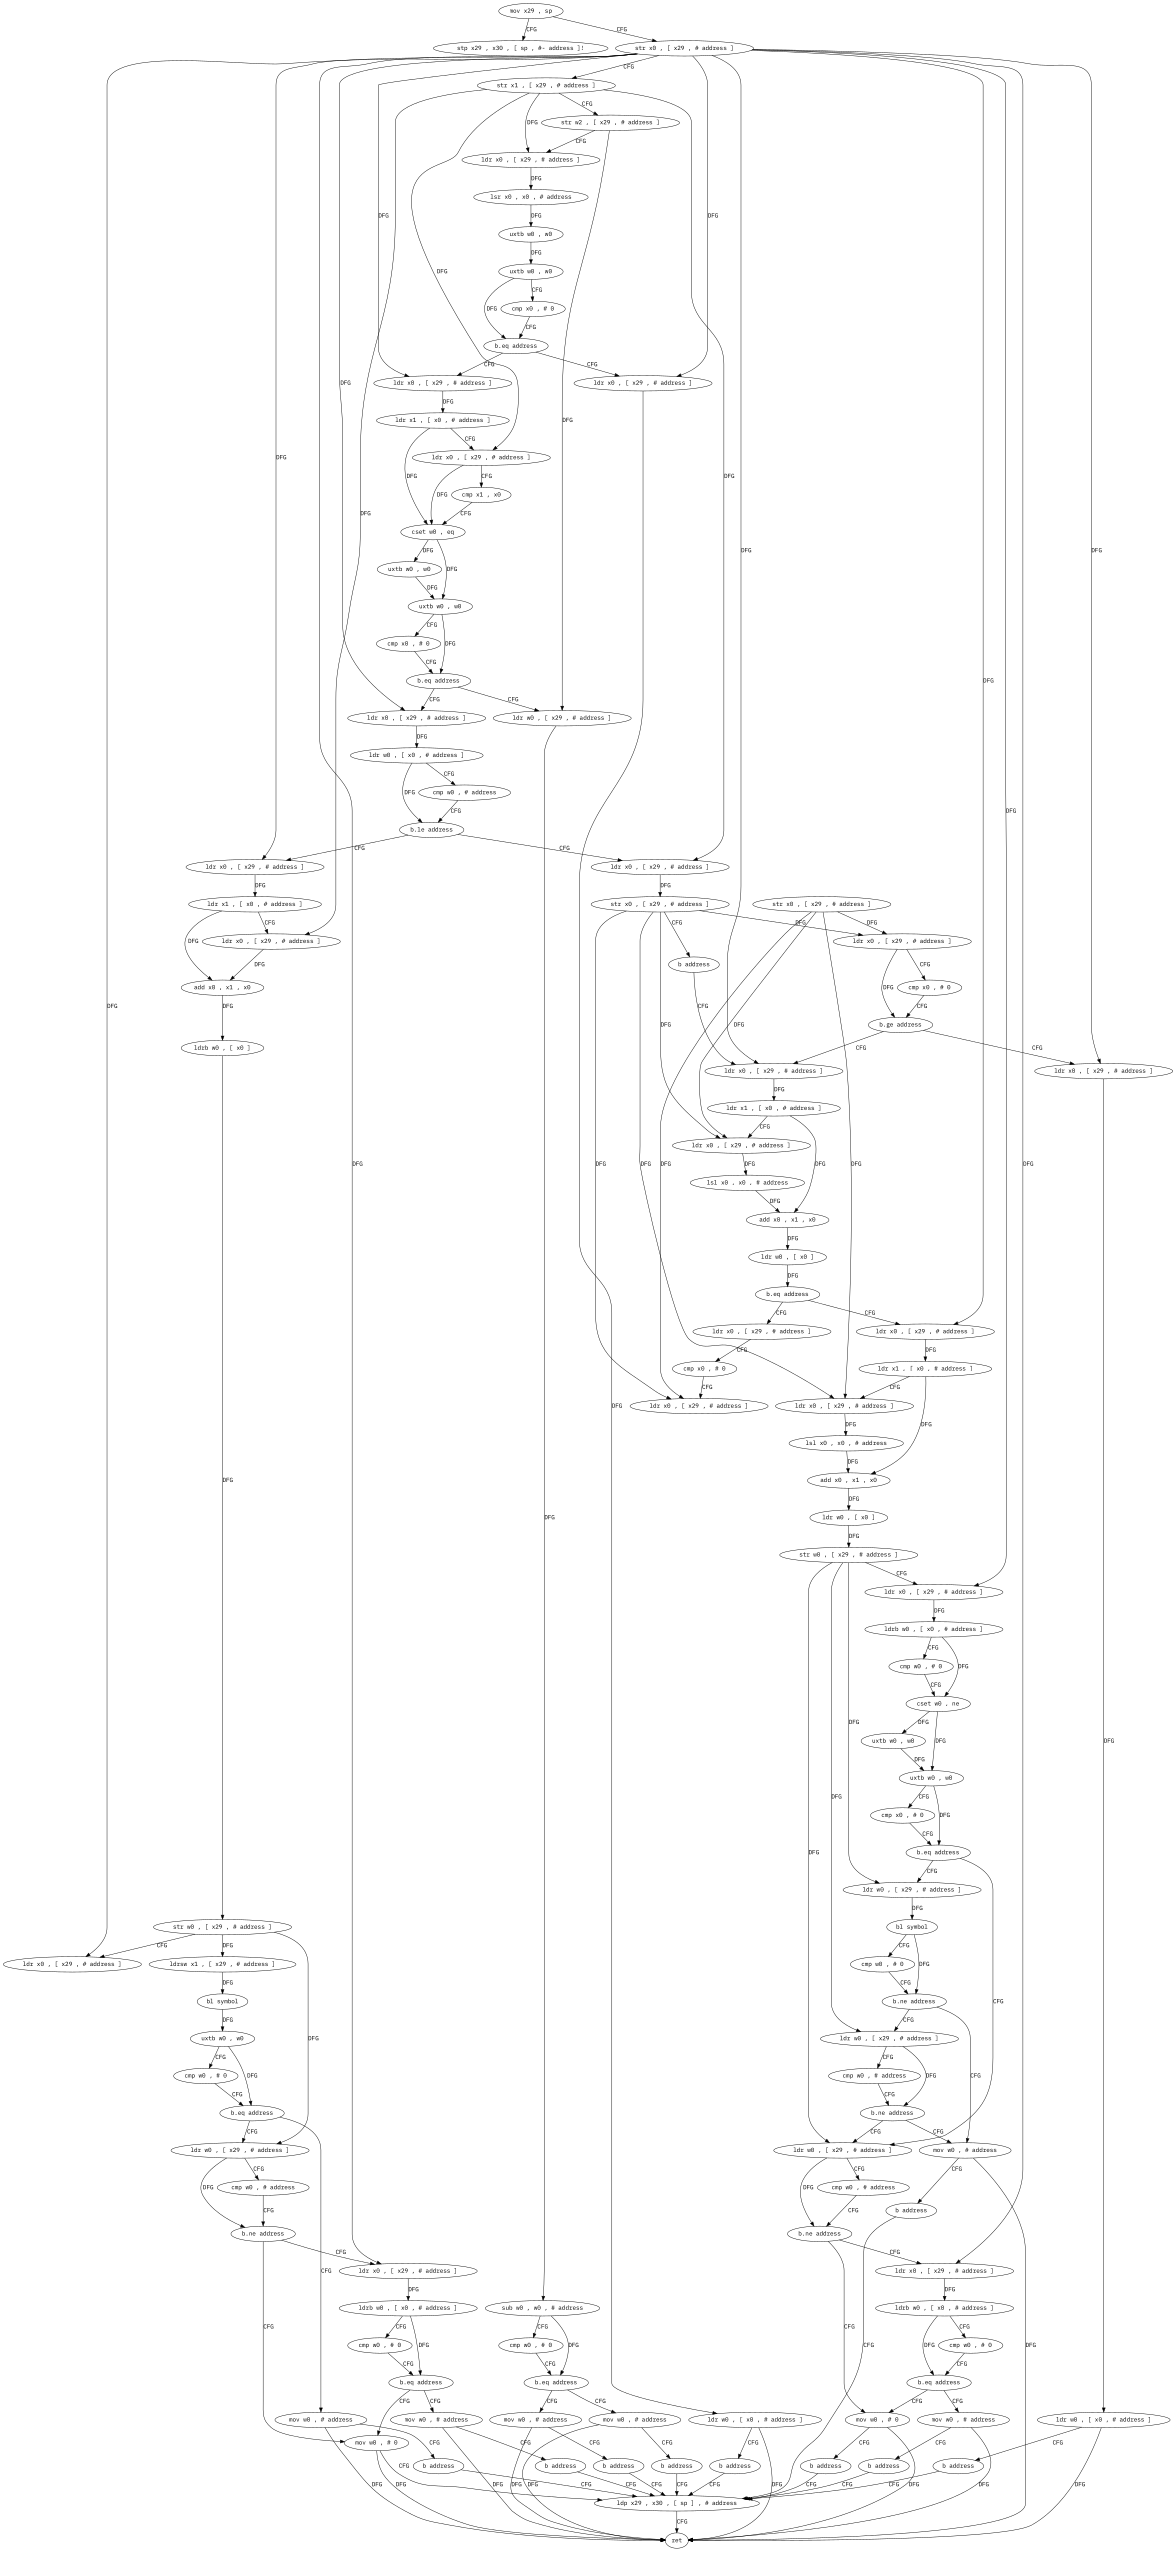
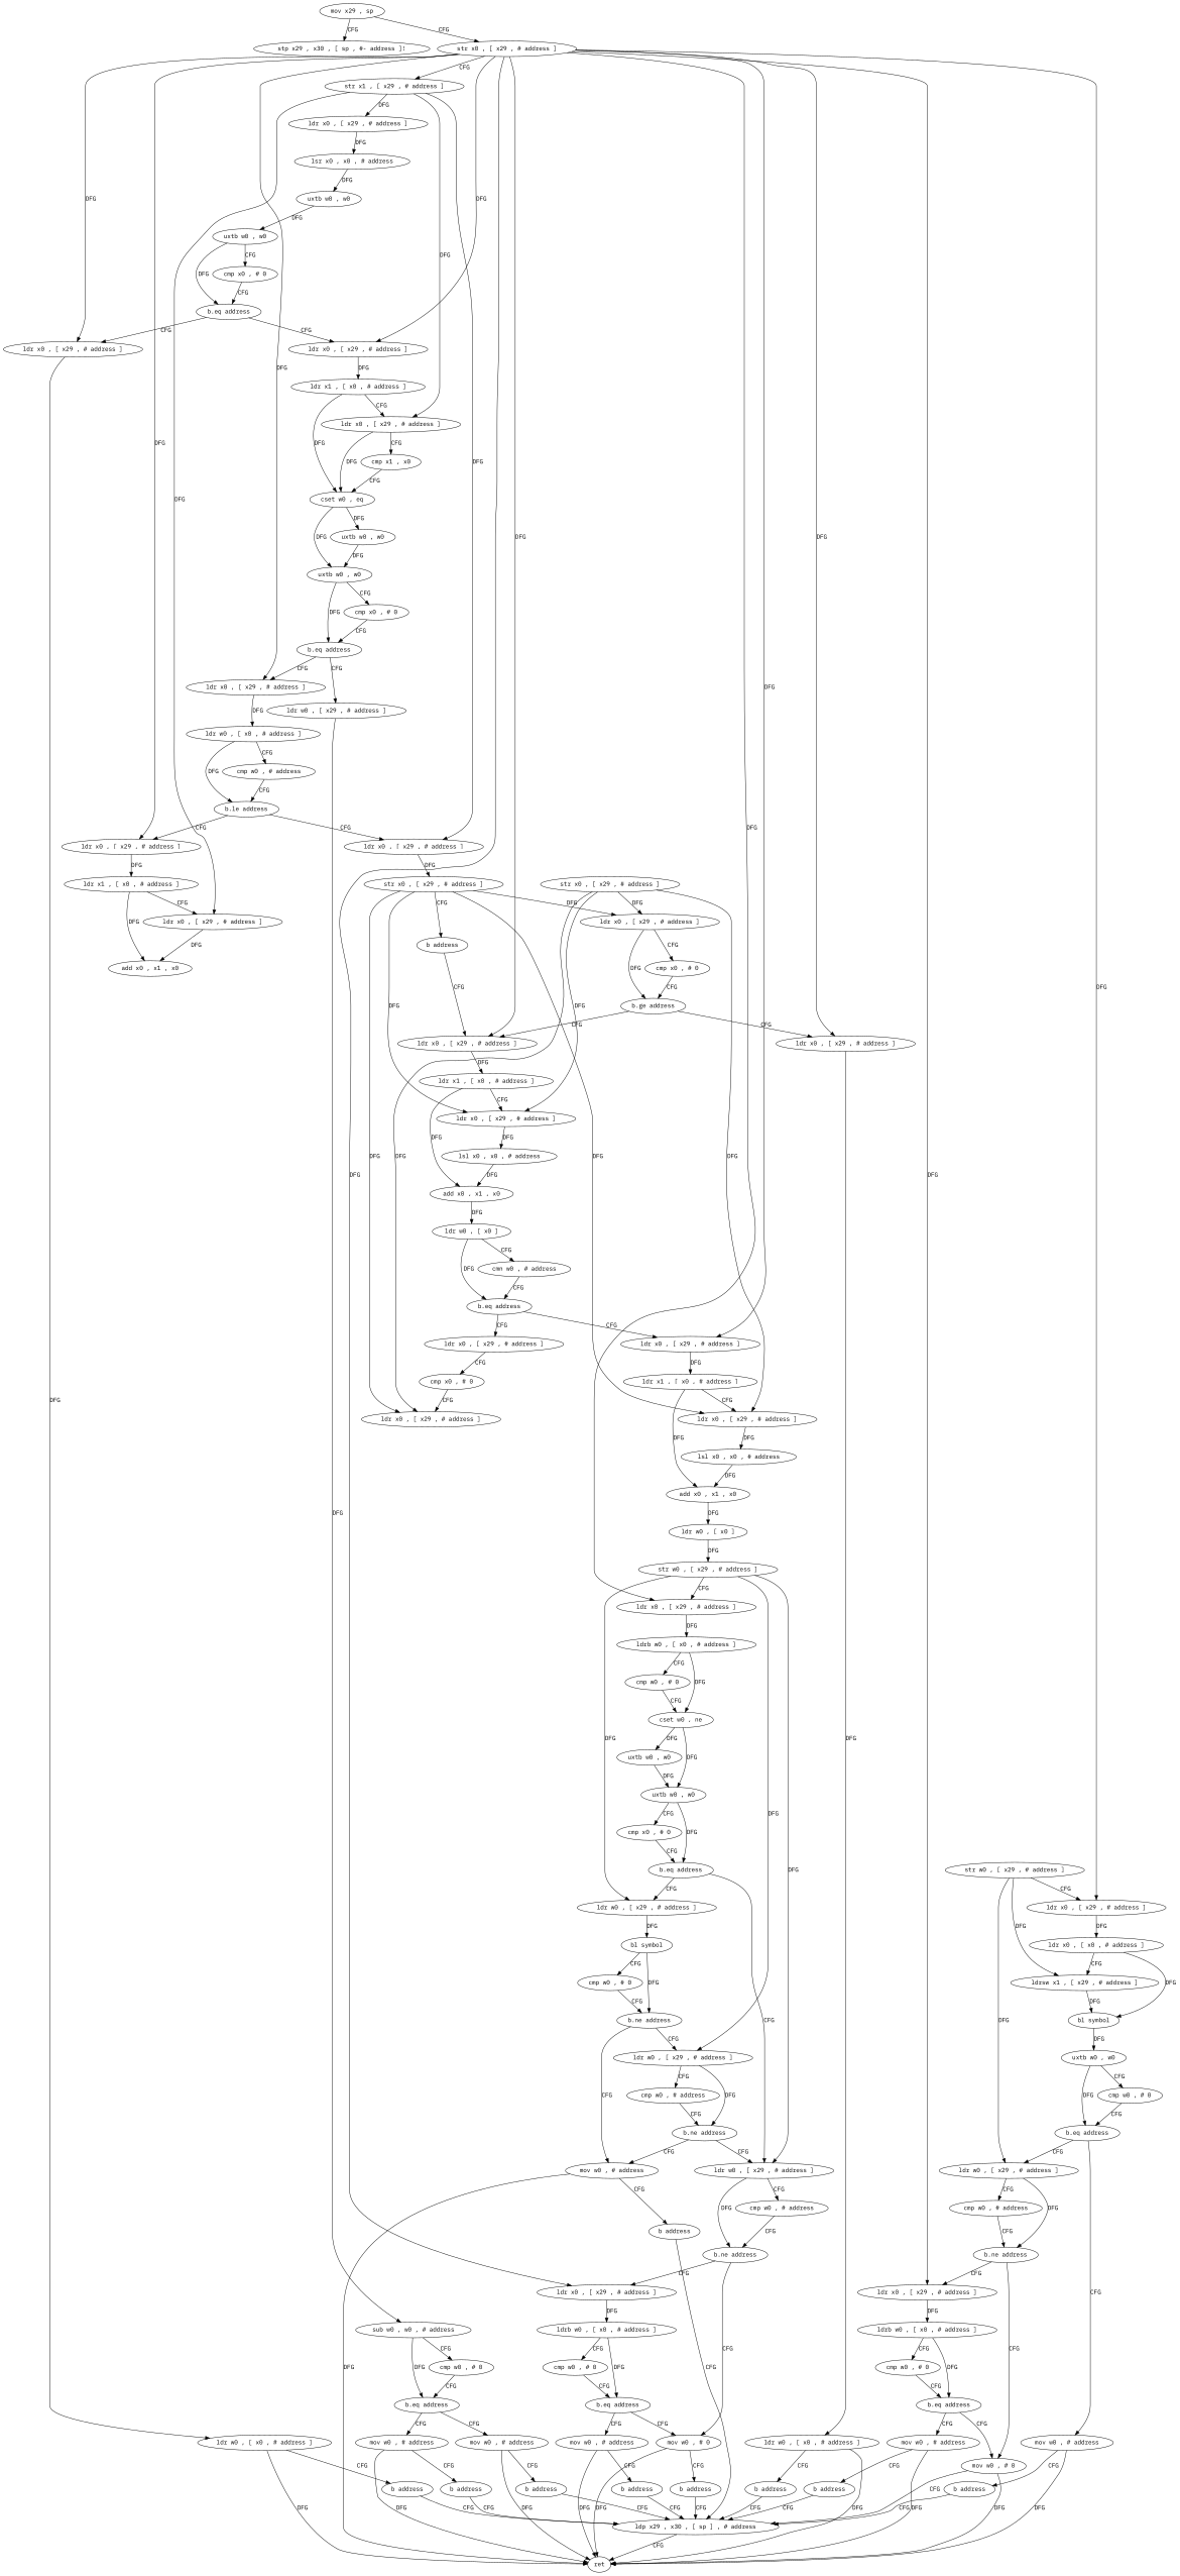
  digraph {
    fontname="IBM Plex Mono"
    node [fontname="IBM Plex Mono"]
    edge [fontname="IBM Plex Mono"]
    n1 [label="stp x29 , x30 , [ sp , #- address ]!"]
    n2 [label="mov x29 , sp"]
    n3 [label="str x0 , [ x29 , # address ]"]
    n4 [label="str x1 , [ x29 , # address ]"]
    n5 [label="ldr x0 , [ x29 , # address ]"]
    n6 [label="ldr x0 , [ x29 , # address ]"]
    n7 [label="ldr x0 , [ x29 , # address ]"]
    n8 [label="ldr x0 , [ x29 , # address ]"]
    n9 [label="ldr x0 , [ x29 , # address ]"]
    n10 [label="ldr x0 , [ x29 , # address ]"]
    n11 [label="ldr x0 , [ x29 , # address ]"]
    n12 [label="ldr x0 , [ x29 , # address ]"]
    n13 [label="ldr x0 , [ x29 , # address ]"]
    n14 [label="ldr x0 , [ x29 , # address ]"]
    n15 [label="ldr x0 , [ x29 , # address ]"]
-   n16 [label="str w2 , [ x29 , # address ]"]
    n17 [label="ldr x0 , [ x29 , # address ]"]
    n18 [label="ldr x0 , [ x29 , # address ]"]
    n19 [label="ldr x0 , [ x29 , # address ]"]
    n20 [label="ldr x0 , [ x29 , # address ]"]
    n21 [label="ldr x1 , [ x0 , # address ]"]
    n22 [label="ldr w0 , [ x0 , # address ]"]
    n23 [label="ldr w0 , [ x0 , # address ]"]
    n24 [label="ldr x1 , [ x0 , # address ]"]
+   n25 [label="ldr x0 , [ x0 , # address ]"]
    n26 [label="ldr x1 , [ x0 , # address ]"]
    n27 [label="ldrb w0 , [ x0 , # address ]"]
    n28 [label="ldr x1 , [ x0 , # address ]"]
    n29 [label="ldr w0 , [ x0 , # address ]"]
    n30 [label="ldrb w0 , [ x0 , # address ]"]
    n31 [label="ldrb w0 , [ x0 , # address ]"]
    n32 [label="ldr w0 , [ x29 , # address ]"]
    n33 [label="lsr x0 , x0 , # address"]
    n34 [label="cset w0 , eq"]
    n35 [label="cmp x1 , x0"]
    n36 [label="str x0 , [ x29 , # address ]"]
    n37 [label="add x0 , x1 , x0"]
    n38 [label="sub w0 , w0 , # address"]
    n39 [label="uxtb w0 , w0"]
    n40 [label="uxtb w0 , w0"]
    n41 [label="cmp x0 , # 0"]
    n42 [label="b.eq address"]
    n43 [label="b address"]
    n44 [label=ret]
    n45 [label="uxtb w0 , w0"]
    n46 [label="uxtb w0 , w0"]
    n47 [label="cmp x0 , # 0"]
    n48 [label="b.eq address"]
    n49 [label="cmp w0 , # address"]
    n50 [label="b.le address"]
    n51 [label="cmp w0 , # 0"]
    n52 [label="b.eq address"]
    n53 [label="ldp x29 , x30 , [ sp ] , # address"]
    n54 [label="b address"]
    n55 [label="ldr x0 , [ x29 , # address ]"]
    n56 [label="ldr x0 , [ x29 , # address ]"]
    n57 [label="ldr x0 , [ x29 , # address ]"]
    n58 [label="ldr x0 , [ x29 , # address ]"]
    n59 [label="mov w0 , # address"]
    n60 [label="mov w0 , # address"]
    n61 [label="b address"]
    n62 [label="b address"]
-   n63 [label="ldrb w0 , [ x0 ]"]
    n64 [label="str w0 , [ x29 , # address ]"]
    n65 [label="ldrsw x1 , [ x29 , # address ]"]
    n66 [label="ldr w0 , [ x29 , # address ]"]
    n67 [label="bl symbol"]
    n68 [label="cmp w0 , # address"]
    n69 [label="b.ne address"]
    n70 [label="uxtb w0 , w0"]
    n71 [label="cmp w0 , # 0"]
    n72 [label="b.eq address"]
    n73 [label="mov w0 , # address"]
    n74 [label="b address"]
    n75 [label="mov w0 , # 0"]
    n76 [label="lsl x0 , x0 , # address"]
    n77 [label="cmp x0 , # 0"]
    n78 [label="b.ge address"]
    n79 [label="lsl x0 , x0 , # address"]
    n80 [label="add x0 , x1 , x0"]
    n81 [label="cmp w0 , # 0"]
    n82 [label="b.eq address"]
    n83 [label="ldr w0 , [ x0 ]"]
+   n84 [label="cmn w0 , # address"]
    n85 [label="b.eq address"]
    n86 [label="ldr x0 , [ x29 , # address ]"]
    n87 [label="cmp x0 , # 0"]
    n88 [label="add x0 , x1 , x0"]
    n89 [label="mov w0 , # address"]
    n90 [label="b address"]
    n91 [label="str x0 , [ x29 , # address ]"]
    n92 [label="b address"]
    n93 [label="ldr w0 , [ x0 ]"]
    n94 [label="str w0 , [ x29 , # address ]"]
    n95 [label="ldr w0 , [ x29 , # address ]"]
    n96 [label="ldr w0 , [ x29 , # address ]"]
    n97 [label="ldr w0 , [ x29 , # address ]"]
    n98 [label="cmp w0 , # address"]
    n99 [label="b.ne address"]
    n100 [label="bl symbol"]
    n101 [label="cmp w0 , # address"]
    n102 [label="b.ne address"]
    n103 [label="cmp w0 , # 0"]
    n104 [label="cset w0 , ne"]
    n105 [label="uxtb w0 , w0"]
    n106 [label="uxtb w0 , w0"]
    n107 [label="cmp x0 , # 0"]
    n108 [label="b.eq address"]
    n109 [label="mov w0 , # 0"]
    n110 [label="cmp w0 , # 0"]
    n111 [label="b.ne address"]
    n112 [label="b address"]
    n113 [label="cmp w0 , # 0"]
    n114 [label="b.eq address"]
    n115 [label="mov w0 , # address"]
    n116 [label="b address"]
    n117 [label="mov w0 , # address"]
    n118 [label="b address"]
    n2 -> n1 [label=CFG]
    n2 -> n3 [label=CFG]
    n3 -> n4 [label=CFG]
    n3 -> n5 [label=DFG]
    n3 -> n6 [label=DFG]
    n3 -> n7 [label=DFG]
    n3 -> n8 [label=DFG]
    n3 -> n9 [label=DFG]
    n3 -> n10 [label=DFG]
    n3 -> n11 [label=DFG]
    n3 -> n12 [label=DFG]
    n3 -> n13 [label=DFG]
    n3 -> n14 [label=DFG]
    n3 -> n15 [label=DFG]
-   n4 -> n16 [label=CFG]
    n4 -> n17 [label=DFG]
    n4 -> n18 [label=DFG]
    n4 -> n19 [label=DFG]
    n4 -> n20 [label=DFG]
    n5 -> n21 [label=DFG]
    n6 -> n22 [label=DFG]
    n7 -> n23 [label=DFG]
    n8 -> n24 [label=DFG]
+   n9 -> n25 [label=DFG]
    n10 -> n26 [label=DFG]
    n11 -> n27 [label=DFG]
    n12 -> n28 [label=DFG]
    n13 -> n29 [label=DFG]
    n14 -> n30 [label=DFG]
    n15 -> n31 [label=DFG]
-   n16 -> n17 [label=CFG]
-   n16 -> n32 [label=DFG]
    n17 -> n33 [label=DFG]
    n18 -> n34 [label=DFG]
    n18 -> n35 [label=CFG]
    n19 -> n36 [label=DFG]
    n20 -> n37 [label=DFG]
    n21 -> n18 [label=CFG]
    n21 -> n34 [label=DFG]
    n22 -> n43 [label=CFG]
    n22 -> n44 [label=DFG]
    n23 -> n49 [label=CFG]
    n23 -> n50 [label=DFG]
    n24 -> n20 [label=CFG]
    n24 -> n37 [label=DFG]
+   n25 -> n65 [label=CFG]
+   n25 -> n67 [label=DFG]
    n26 -> n55 [label=CFG]
    n26 -> n80 [label=DFG]
    n27 -> n81 [label=CFG]
    n27 -> n82 [label=DFG]
    n28 -> n58 [label=CFG]
    n28 -> n88 [label=DFG]
    n29 -> n44 [label=DFG]
    n29 -> n92 [label=CFG]
    n30 -> n103 [label=CFG]
    n30 -> n104 [label=DFG]
    n31 -> n113 [label=CFG]
    n31 -> n114 [label=DFG]
    n32 -> n38 [label=DFG]
    n33 -> n39 [label=DFG]
    n34 -> n45 [label=DFG]
    n34 -> n46 [label=DFG]
    n35 -> n34 [label=CFG]
    n36 -> n54 [label=CFG]
    n36 -> n55 [label=DFG]
    n36 -> n56 [label=DFG]
    n36 -> n57 [label=DFG]
    n36 -> n58 [label=DFG]
-   n37 -> n63 [label=DFG]
    n38 -> n51 [label=CFG]
    n38 -> n52 [label=DFG]
    n39 -> n40 [label=DFG]
    n40 -> n41 [label=CFG]
    n40 -> n42 [label=DFG]
    n41 -> n42 [label=CFG]
    n42 -> n5 [label=CFG]
    n42 -> n6 [label=CFG]
    n43 -> n53 [label=CFG]
    n45 -> n46 [label=DFG]
    n46 -> n47 [label=CFG]
    n46 -> n48 [label=DFG]
    n47 -> n48 [label=CFG]
    n48 -> n7 [label=CFG]
    n48 -> n32 [label=CFG]
    n49 -> n50 [label=CFG]
    n50 -> n8 [label=CFG]
    n50 -> n19 [label=CFG]
    n51 -> n52 [label=CFG]
    n52 -> n59 [label=CFG]
    n52 -> n60 [label=CFG]
    n53 -> n44 [label=CFG]
    n54 -> n10 [label=CFG]
    n55 -> n76 [label=DFG]
    n57 -> n77 [label=CFG]
    n57 -> n78 [label=DFG]
    n58 -> n79 [label=DFG]
    n59 -> n44 [label=DFG]
    n59 -> n61 [label=CFG]
    n60 -> n44 [label=DFG]
    n60 -> n62 [label=CFG]
    n61 -> n53 [label=CFG]
    n62 -> n53 [label=CFG]
-   n63 -> n64 [label=DFG]
    n64 -> n9 [label=CFG]
    n64 -> n65 [label=DFG]
    n64 -> n66 [label=DFG]
    n65 -> n67 [label=DFG]
    n66 -> n68 [label=CFG]
    n66 -> n69 [label=DFG]
    n67 -> n70 [label=DFG]
    n68 -> n69 [label=CFG]
    n69 -> n11 [label=CFG]
    n69 -> n75 [label=CFG]
    n70 -> n71 [label=CFG]
    n70 -> n72 [label=DFG]
    n71 -> n72 [label=CFG]
    n72 -> n66 [label=CFG]
    n72 -> n73 [label=CFG]
    n73 -> n44 [label=DFG]
    n73 -> n74 [label=CFG]
    n74 -> n53 [label=CFG]
    n75 -> n44 [label=DFG]
    n75 -> n53 [label=CFG]
    n76 -> n80 [label=DFG]
    n77 -> n78 [label=CFG]
    n78 -> n10 [label=CFG]
    n78 -> n13 [label=CFG]
    n79 -> n88 [label=DFG]
    n80 -> n83 [label=DFG]
    n81 -> n82 [label=CFG]
    n82 -> n75 [label=CFG]
    n82 -> n89 [label=CFG]
+   n83 -> n84 [label=CFG]
    n83 -> n85 [label=DFG]
+   n84 -> n85 [label=CFG]
    n85 -> n12 [label=CFG]
    n85 -> n86 [label=CFG]
    n86 -> n87 [label=CFG]
    n87 -> n56 [label=CFG]
    n88 -> n93 [label=DFG]
    n89 -> n44 [label=DFG]
    n89 -> n90 [label=CFG]
    n90 -> n53 [label=CFG]
    n91 -> n55 [label=DFG]
    n91 -> n56 [label=DFG]
    n91 -> n57 [label=DFG]
    n91 -> n58 [label=DFG]
    n92 -> n53 [label=CFG]
    n93 -> n94 [label=DFG]
    n94 -> n14 [label=CFG]
    n94 -> n95 [label=DFG]
    n94 -> n96 [label=DFG]
    n94 -> n97 [label=DFG]
    n95 -> n98 [label=CFG]
    n95 -> n99 [label=DFG]
    n96 -> n100 [label=DFG]
    n97 -> n101 [label=CFG]
    n97 -> n102 [label=DFG]
    n98 -> n99 [label=CFG]
    n99 -> n15 [label=CFG]
    n99 -> n109 [label=CFG]
    n100 -> n110 [label=CFG]
    n100 -> n111 [label=DFG]
    n101 -> n102 [label=CFG]
    n102 -> n95 [label=CFG]
    n102 -> n115 [label=CFG]
    n103 -> n104 [label=CFG]
    n104 -> n105 [label=DFG]
    n104 -> n106 [label=DFG]
    n105 -> n106 [label=DFG]
    n106 -> n107 [label=CFG]
    n106 -> n108 [label=DFG]
    n107 -> n108 [label=CFG]
    n108 -> n95 [label=CFG]
    n108 -> n96 [label=CFG]
    n109 -> n44 [label=DFG]
    n109 -> n112 [label=CFG]
    n110 -> n111 [label=CFG]
    n111 -> n97 [label=CFG]
    n111 -> n115 [label=CFG]
    n112 -> n53 [label=CFG]
    n113 -> n114 [label=CFG]
    n114 -> n109 [label=CFG]
    n114 -> n117 [label=CFG]
    n115 -> n44 [label=DFG]
    n115 -> n116 [label=CFG]
    n116 -> n53 [label=CFG]
    n117 -> n44 [label=DFG]
    n117 -> n118 [label=CFG]
    n118 -> n53 [label=CFG]
  }
